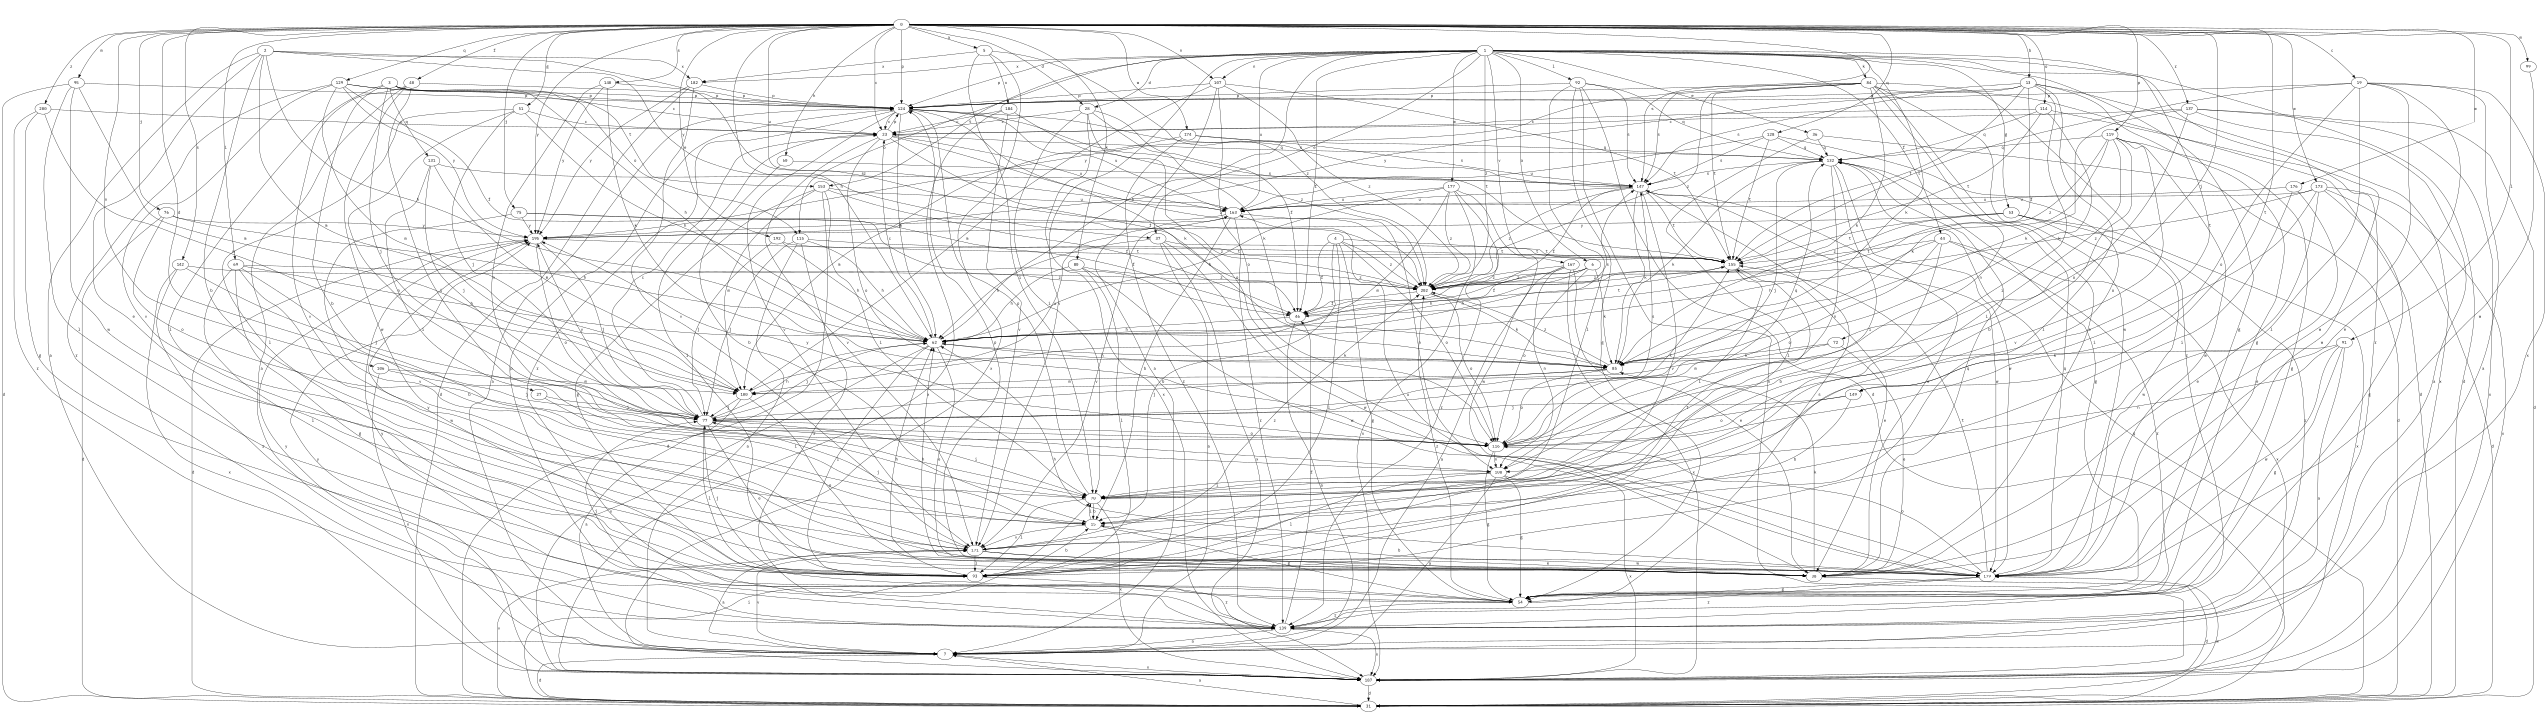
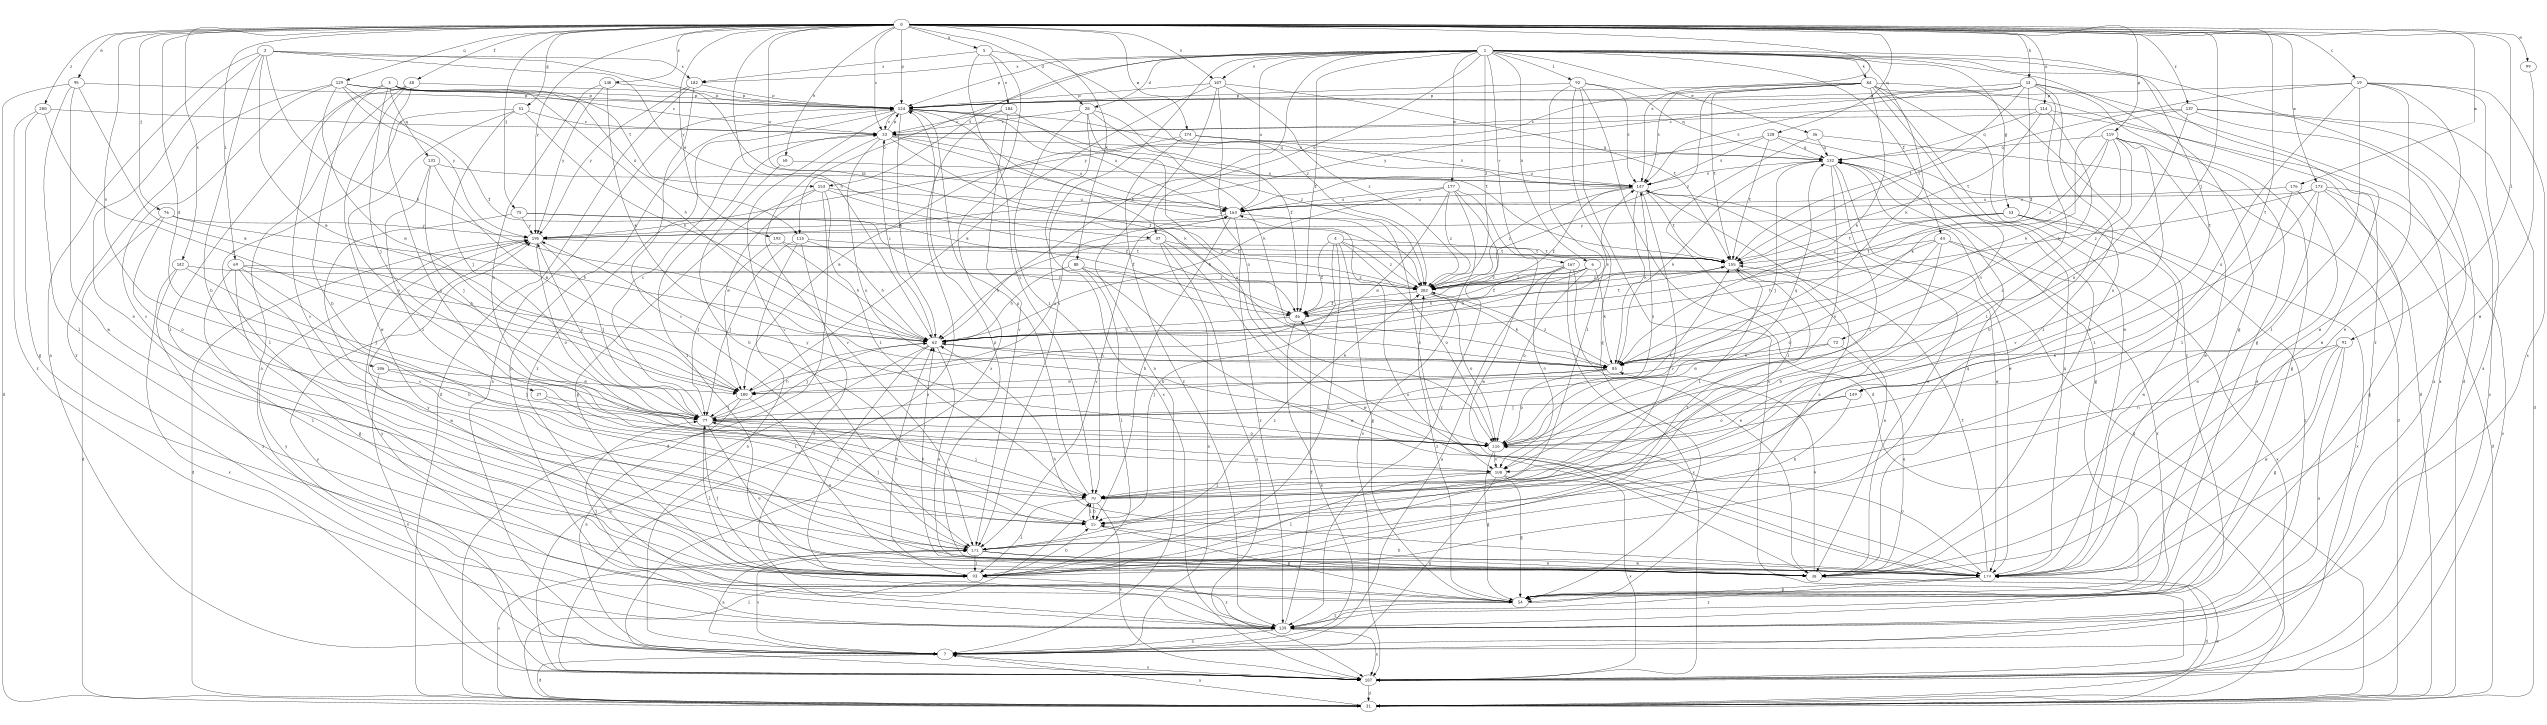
  strict digraph {
    fontname="IBM Plex Mono"
    node [fontname="IBM Plex Mono"]
    edge [fontname="IBM Plex Mono"]
    0
    5
    13
    19
    23
    27
    28
    40
    51
    60
    62
    69
    72
    75
    76
    80
    91
    95
    99
    106
    107
    114
    119
    124
    128
    129
    137
    140
    142
    147
    149
    163
    173
    174
    176
    192
    195
    200
    182
    202
    70
    184
    187
    46
    54
    93
    155
    139
    7
    38
    116
    179
    171
    132
    77
    85
    108
    15
    100
    31
    1
    6
    36
    37
    44
    53
    84
    92
    115
    153
    167
    177
    2
    3
    131
    4
    0 -> 5 [label=a]
    0 -> 13 [label=b]
    0 -> 19 [label=c]
    0 -> 23 [label=c]
    0 -> 27 [label=d]
    0 -> 28 [label=d]
    0 -> 40 [label=f]
    0 -> 51 [label=g]
    0 -> 60 [label=h]
    0 -> 62 [label=h]
    0 -> 69 [label=i]
    0 -> 72 [label=j]
    0 -> 75 [label=j]
    0 -> 76 [label=j]
    0 -> 80 [label=k]
    0 -> 91 [label=l]
    0 -> 95 [label=m]
    0 -> 99 [label=m]
    0 -> 106 [label=n]
    0 -> 107 [label=n]
    0 -> 114 [label=o]
    0 -> 119 [label=p]
    0 -> 124 [label=p]
    0 -> 128 [label=q]
    0 -> 129 [label=q]
    0 -> 137 [label=r]
    0 -> 140 [label=s]
    0 -> 142 [label=s]
    0 -> 147 [label=s]
    0 -> 149 [label=t]
    0 -> 163 [label=u]
    0 -> 173 [label=w]
    0 -> 174 [label=w]
    0 -> 176 [label=w]
    0 -> 192 [label=y]
    0 -> 195 [label=y]
    0 -> 200 [label=z]
    5 -> 182 [label=x]
    5 -> 202 [label=z]
    5 -> 70 [label=i]
    5 -> 184 [label=x]
    5 -> 187 [label=x]
    13 -> 124 [label=p]
    13 -> 147 [label=s]
    13 -> 195 [label=y]
    13 -> 70 [label=i]
    13 -> 187 [label=x]
    13 -> 46 [label=f]
    13 -> 54 [label=g]
    13 -> 93 [label=l]
    13 -> 155 [label=t]
    19 -> 124 [label=p]
    19 -> 93 [label=l]
    19 -> 155 [label=t]
    19 -> 139 [label=x]
    19 -> 7 [label=a]
    19 -> 38 [label=e]
    19 -> 116 [label=o]
    19 -> 179 [label=w]
    23 -> 124 [label=p]
    23 -> 163 [label=u]
    23 -> 202 [label=z]
    23 -> 46 [label=f]
    23 -> 93 [label=l]
    23 -> 116 [label=o]
    23 -> 171 [label=v]
    23 -> 132 [label=q]
    27 -> 70 [label=i]
    27 -> 77 [label=j]
    28 -> 23 [label=c]
    28 -> 70 [label=i]
    28 -> 187 [label=x]
    28 -> 46 [label=f]
    28 -> 116 [label=o]
    28 -> 85 [label=k]
    40 -> 124 [label=p]
    40 -> 70 [label=i]
    40 -> 7 [label=a]
    40 -> 179 [label=w]
    40 -> 171 [label=v]
    51 -> 23 [label=c]
    51 -> 62 [label=h]
    51 -> 93 [label=l]
    51 -> 77 [label=j]
    51 -> 108 [label=n]
    60 -> 147 [label=s]
    60 -> 15 [label=b]
    62 -> 23 [label=c]
    62 -> 147 [label=s]
    62 -> 187 [label=x]
    62 -> 93 [label=l]
    62 -> 38 [label=e]
    62 -> 77 [label=j]
    62 -> 85 [label=k]
    69 -> 62 [label=h]
    69 -> 202 [label=z]
    69 -> 54 [label=g]
    69 -> 93 [label=l]
    69 -> 179 [label=w]
    69 -> 15 [label=b]
    72 -> 38 [label=e]
    72 -> 85 [label=k]
    72 -> 100 [label=m]
    75 -> 195 [label=y]
    75 -> 202 [label=z]
    75 -> 46 [label=f]
    75 -> 171 [label=v]
    76 -> 62 [label=h]
    76 -> 195 [label=y]
    76 -> 116 [label=o]
    76 -> 31 [label=d]
    80 -> 62 [label=h]
    80 -> 202 [label=z]
    80 -> 93 [label=l]
    80 -> 179 [label=w]
    91 -> 54 [label=g]
    91 -> 7 [label=a]
    91 -> 179 [label=w]
    91 -> 85 [label=k]
    91 -> 108 [label=n]
    95 -> 124 [label=p]
    95 -> 93 [label=l]
    95 -> 179 [label=w]
    95 -> 100 [label=m]
    95 -> 31 [label=d]
    99 -> 179 [label=w]
    106 -> 187 [label=x]
    106 -> 77 [label=j]
    106 -> 100 [label=m]
    107 -> 124 [label=p]
    107 -> 202 [label=z]
    107 -> 155 [label=t]
    107 -> 7 [label=a]
    107 -> 116 [label=o]
    107 -> 100 [label=m]
    114 -> 23 [label=c]
    114 -> 155 [label=t]
    114 -> 179 [label=w]
    114 -> 132 [label=q]
    114 -> 85 [label=k]
    119 -> 202 [label=z]
    119 -> 70 [label=i]
    119 -> 54 [label=g]
    119 -> 179 [label=w]
    119 -> 171 [label=v]
    119 -> 132 [label=q]
    119 -> 85 [label=k]
    119 -> 15 [label=b]
    124 -> 23 [label=c]
    124 -> 62 [label=h]
    124 -> 147 [label=s]
    124 -> 163 [label=u]
    124 -> 155 [label=t]
    124 -> 139 [label=r]
    124 -> 7 [label=a]
    124 -> 171 [label=v]
    124 -> 85 [label=k]
    128 -> 147 [label=s]
    128 -> 163 [label=u]
    128 -> 155 [label=t]
    128 -> 116 [label=o]
    128 -> 132 [label=q]
    129 -> 23 [label=c]
    129 -> 124 [label=p]
    129 -> 195 [label=y]
    129 -> 46 [label=f]
    129 -> 139 [label=r]
    129 -> 171 [label=v]
    129 -> 100 [label=m]
    137 -> 23 [label=c]
    137 -> 187 [label=x]
    137 -> 7 [label=a]
    137 -> 116 [label=o]
    137 -> 85 [label=k]
    137 -> 31 [label=d]
    140 -> 124 [label=p]
    140 -> 195 [label=y]
    140 -> 85 [label=k]
    140 -> 108 [label=n]
    142 -> 202 [label=z]
    142 -> 187 [label=x]
    142 -> 139 [label=r]
    142 -> 77 [label=j]
    147 -> 163 [label=u]
    147 -> 202 [label=z]
    147 -> 46 [label=f]
    147 -> 155 [label=t]
    147 -> 38 [label=e]
    147 -> 179 [label=w]
    147 -> 171 [label=v]
    147 -> 85 [label=k]
    149 -> 116 [label=o]
    149 -> 77 [label=j]
    149 -> 15 [label=b]
    163 -> 195 [label=y]
    163 -> 139 [label=r]
    163 -> 171 [label=v]
    163 -> 108 [label=n]
    163 -> 15 [label=b]
    173 -> 163 [label=u]
    173 -> 202 [label=z]
    173 -> 70 [label=i]
    173 -> 187 [label=x]
    173 -> 54 [label=g]
    173 -> 38 [label=e]
    173 -> 31 [label=d]
    174 -> 147 [label=s]
    174 -> 139 [label=r]
    174 -> 132 [label=q]
    174 -> 100 [label=m]
    176 -> 163 [label=u]
    176 -> 70 [label=i]
    176 -> 38 [label=e]
    192 -> 62 [label=h]
    192 -> 155 [label=t]
    192 -> 77 [label=j]
    195 -> 155 [label=t]
    195 -> 116 [label=o]
    195 -> 77 [label=j]
    195 -> 31 [label=d]
    200 -> 23 [label=c]
    200 -> 54 [label=g]
    200 -> 139 [label=r]
    200 -> 100 [label=m]
    182 -> 124 [label=p]
    182 -> 195 [label=y]
    182 -> 171 [label=v]
    182 -> 31 [label=d]
    202 -> 46 [label=f]
    202 -> 116 [label=o]
    202 -> 85 [label=k]
    70 -> 124 [label=p]
    70 -> 187 [label=x]
    70 -> 93 [label=l]
    70 -> 15 [label=b]
    184 -> 23 [label=c]
    184 -> 202 [label=z]
    184 -> 187 [label=x]
    184 -> 171 [label=v]
    187 -> 195 [label=y]
    187 -> 31 [label=d]
    46 -> 62 [label=h]
    46 -> 155 [label=t]
    46 -> 7 [label=a]
    54 -> 147 [label=s]
    54 -> 202 [label=z]
    54 -> 139 [label=r]
    54 -> 77 [label=j]
    93 -> 62 [label=h]
    93 -> 195 [label=y]
    93 -> 139 [label=r]
    93 -> 77 [label=j]
    93 -> 15 [label=b]
    155 -> 202 [label=z]
    155 -> 70 [label=i]
    155 -> 38 [label=e]
    139 -> 124 [label=p]
    139 -> 195 [label=y]
    139 -> 187 [label=x]
    139 -> 46 [label=f]
    139 -> 7 [label=a]
    7 -> 195 [label=y]
    7 -> 187 [label=x]
    7 -> 171 [label=v]
    7 -> 31 [label=d]
    38 -> 62 [label=h]
    38 -> 124 [label=p]
    38 -> 163 [label=u]
    38 -> 132 [label=q]
    38 -> 85 [label=k]
    38 -> 31 [label=d]
    116 -> 147 [label=s]
    116 -> 195 [label=y]
    116 -> 54 [label=g]
    116 -> 155 [label=t]
    116 -> 108 [label=n]
    179 -> 62 [label=h]
    179 -> 54 [label=g]
    179 -> 155 [label=t]
    179 -> 139 [label=r]
    179 -> 116 [label=o]
    179 -> 132 [label=q]
    179 -> 15 [label=b]
    171 -> 202 [label=z]
    171 -> 93 [label=l]
    171 -> 155 [label=t]
    171 -> 7 [label=a]
    171 -> 38 [label=e]
    171 -> 179 [label=w]
    132 -> 147 [label=s]
    132 -> 70 [label=i]
    132 -> 54 [label=g]
    132 -> 179 [label=w]
    132 -> 77 [label=j]
    132 -> 85 [label=k]
    132 -> 108 [label=n]
    77 -> 23 [label=c]
    77 -> 62 [label=h]
    77 -> 195 [label=y]
    77 -> 70 [label=i]
    77 -> 93 [label=l]
    77 -> 38 [label=e]
    77 -> 116 [label=o]
    77 -> 132 [label=q]
    85 -> 62 [label=h]
    85 -> 202 [label=z]
    85 -> 116 [label=o]
    85 -> 77 [label=j]
    85 -> 100 [label=m]
    108 -> 70 [label=i]
    108 -> 187 [label=x]
    108 -> 54 [label=g]
    108 -> 93 [label=l]
    108 -> 7 [label=a]
    15 -> 70 [label=i]
    15 -> 54 [label=g]
-   15 -> 171 [label=v]
    15 -> 77 [label=j]
    100 -> 163 [label=u]
    100 -> 7 [label=a]
    100 -> 38 [label=e]
    100 -> 77 [label=j]
    31 -> 70 [label=i]
    31 -> 7 [label=a]
    31 -> 179 [label=w]
    31 -> 171 [label=v]
    31 -> 132 [label=q]
    1 -> 28 [label=d]
    1 -> 62 [label=h]
    1 -> 107 [label=n]
    1 -> 124 [label=p]
    1 -> 149 [label=t]
    1 -> 163 [label=u]
    1 -> 182 [label=x]
    1 -> 202 [label=z]
    1 -> 46 [label=f]
    1 -> 54 [label=g]
    1 -> 139 [label=r]
    1 -> 171 [label=v]
    1 -> 85 [label=k]
    1 -> 31 [label=d]
    1 -> 6 [label=a]
    1 -> 36 [label=e]
    1 -> 37 [label=e]
    1 -> 44 [label=f]
    1 -> 53 [label=g]
    1 -> 84 [label=k]
    1 -> 92 [label=l]
    1 -> 115 [label=o]
    1 -> 153 [label=t]
    1 -> 167 [label=v]
    1 -> 177 [label=w]
    6 -> 62 [label=h]
    6 -> 202 [label=z]
    6 -> 46 [label=f]
    6 -> 116 [label=o]
    6 -> 85 [label=k]
    36 -> 93 [label=l]
    36 -> 132 [label=q]
    36 -> 31 [label=d]
    37 -> 62 [label=h]
    37 -> 187 [label=x]
    37 -> 155 [label=t]
    37 -> 7 [label=a]
    37 -> 179 [label=w]
    44 -> 62 [label=h]
    44 -> 187 [label=x]
    44 -> 155 [label=t]
    44 -> 139 [label=r]
    44 -> 116 [label=o]
    44 -> 15 [label=b]
    53 -> 195 [label=y]
    53 -> 202 [label=z]
    53 -> 187 [label=x]
    53 -> 155 [label=t]
    53 -> 139 [label=r]
    53 -> 179 [label=w]
    84 -> 124 [label=p]
    84 -> 147 [label=s]
    84 -> 195 [label=y]
    84 -> 202 [label=z]
    84 -> 155 [label=t]
    84 -> 139 [label=r]
    84 -> 38 [label=e]
    84 -> 179 [label=w]
    84 -> 85 [label=k]
    84 -> 108 [label=n]
    84 -> 31 [label=d]
    92 -> 124 [label=p]
    92 -> 147 [label=s]
    92 -> 187 [label=x]
    92 -> 54 [label=g]
    92 -> 93 [label=l]
    92 -> 132 [label=q]
    92 -> 31 [label=d]
    115 -> 62 [label=h]
    115 -> 155 [label=t]
    115 -> 139 [label=r]
    115 -> 7 [label=a]
    115 -> 77 [label=j]
    153 -> 163 [label=u]
    153 -> 70 [label=i]
    153 -> 46 [label=f]
    153 -> 54 [label=g]
    153 -> 100 [label=m]
    153 -> 31 [label=d]
    167 -> 62 [label=h]
    167 -> 202 [label=z]
    167 -> 187 [label=x]
    167 -> 7 [label=a]
    167 -> 38 [label=e]
    167 -> 108 [label=n]
    177 -> 62 [label=h]
    177 -> 163 [label=u]
    177 -> 202 [label=z]
    177 -> 187 [label=x]
    177 -> 139 [label=r]
    177 -> 179 [label=w]
    177 -> 100 [label=m]
    2 -> 62 [label=h]
    2 -> 182 [label=x]
    2 -> 202 [label=z]
    2 -> 7 [label=a]
    2 -> 38 [label=e]
    2 -> 15 [label=b]
    2 -> 100 [label=m]
    2 -> 37 [label=e]
    3 -> 62 [label=h]
    3 -> 124 [label=p]
    3 -> 93 [label=l]
    3 -> 77 [label=j]
    3 -> 15 [label=b]
    3 -> 115 [label=o]
    3 -> 153 [label=t]
    3 -> 131 [label=q]
    131 -> 147 [label=s]
    131 -> 70 [label=i]
    131 -> 77 [label=j]
    131 -> 100 [label=m]
    4 -> 202 [label=z]
    4 -> 46 [label=f]
    4 -> 54 [label=g]
    4 -> 93 [label=l]
    4 -> 155 [label=t]
    4 -> 116 [label=o]
    4 -> 15 [label=b]
  }
